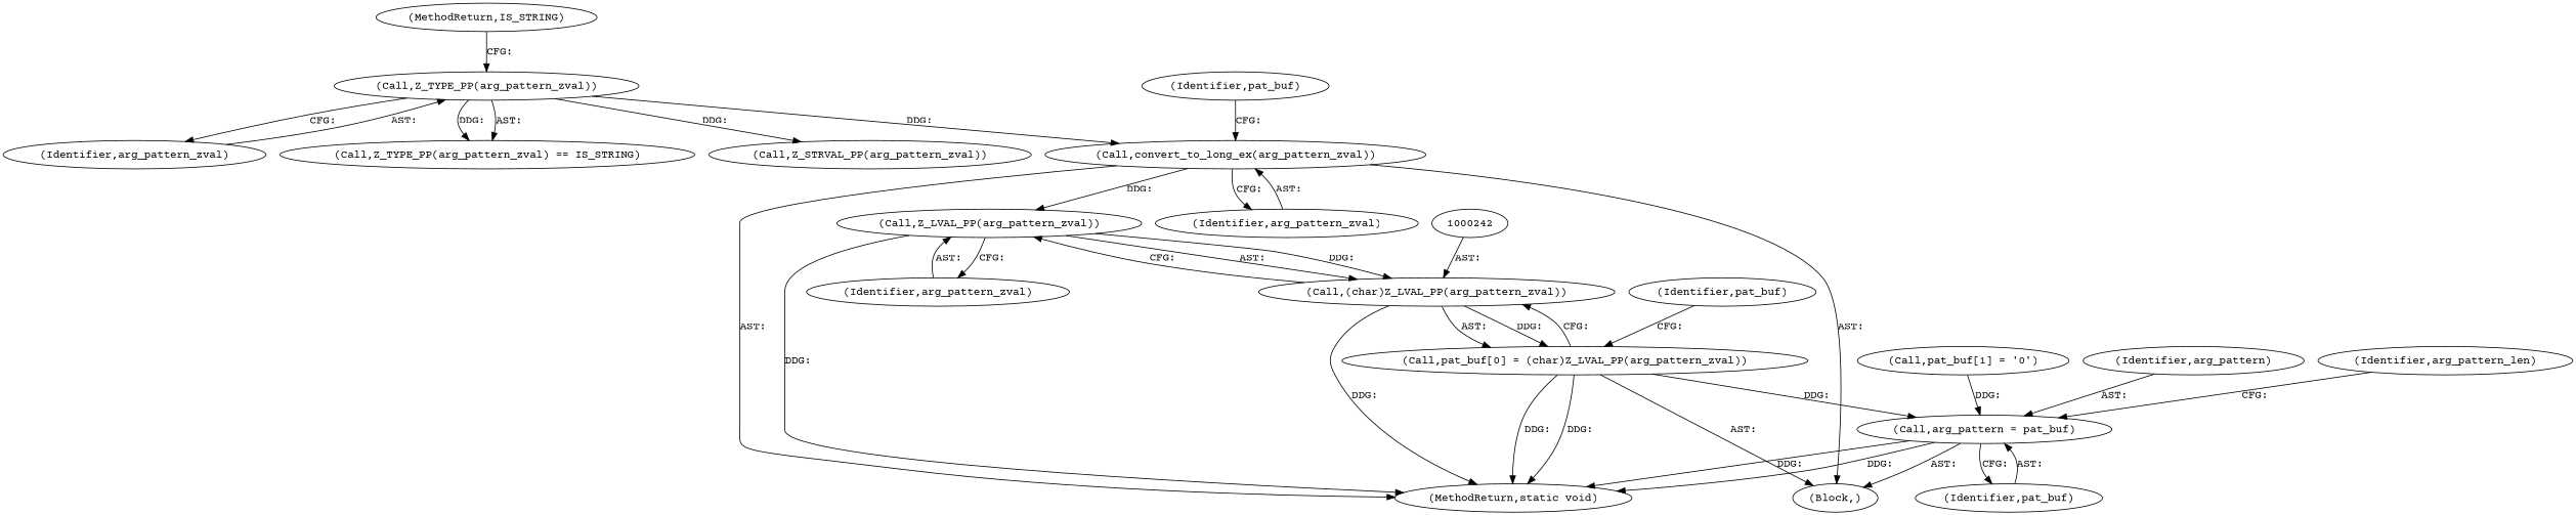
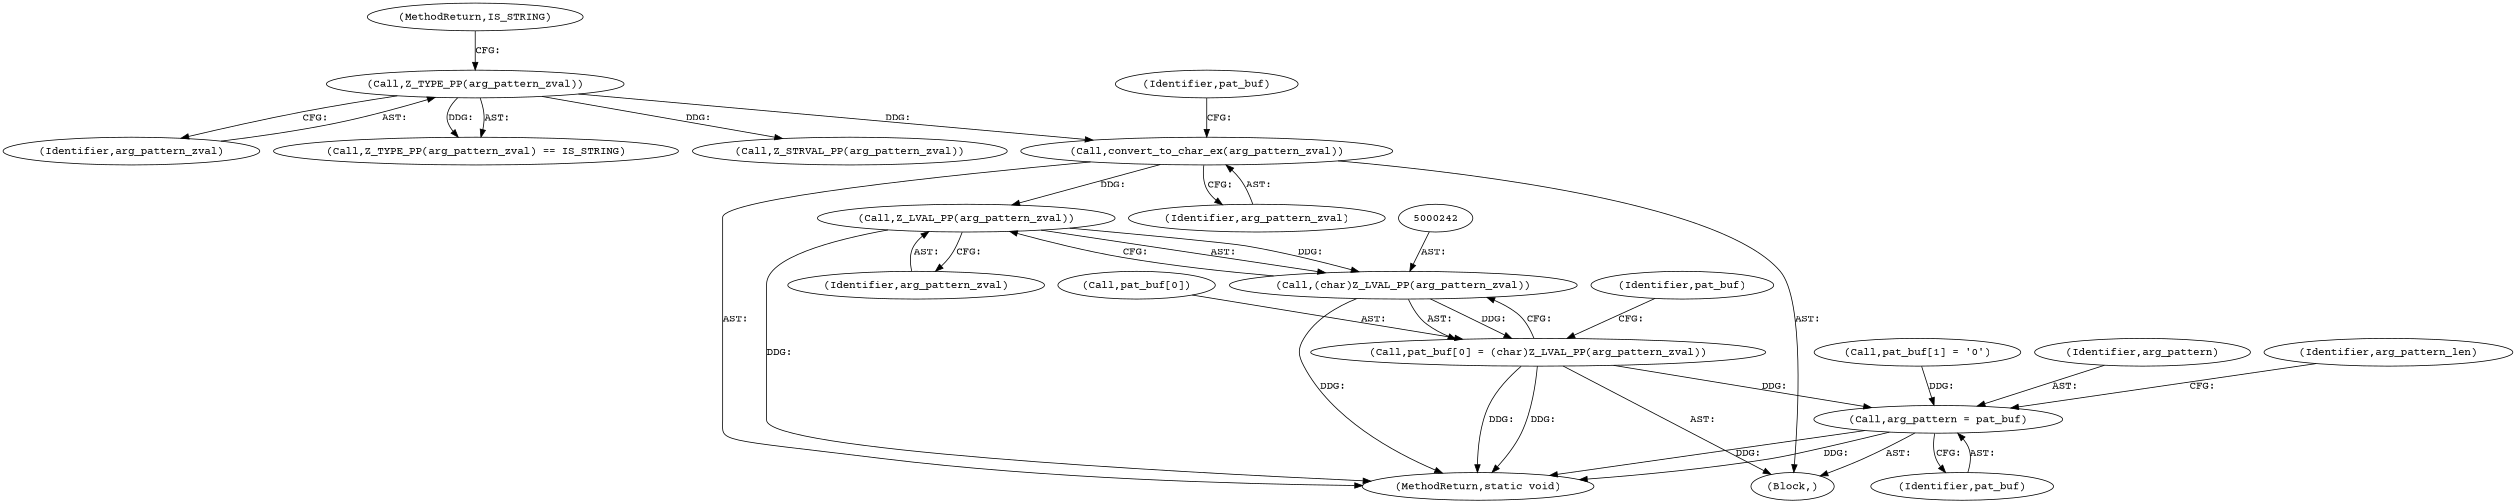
  digraph {
    fontname="Courier Prime"
    node [fontname="Courier Prime"]
    edge [fontname="Courier Prime"]
    n1 [label="(Call,Z_LVAL_PP(arg_pattern_zval))"]
    n2 [label="(Call,(char)Z_LVAL_PP(arg_pattern_zval))"]
    n3 [label="(Identifier,arg_pattern_zval)"]
    n4 [label="(MethodReturn,static void)"]
    n5 [label="(Call,pat_buf[0] = (char)Z_LVAL_PP(arg_pattern_zval))"]
-   n6 [label="(Call,convert_to_long_ex(arg_pattern_zval))"]
+   n6 [label="(Call,convert_to_char_ex(arg_pattern_zval))"]
    n7 [label="(Identifier,arg_pattern_zval)"]
    n8 [label="(Block,)"]
    n9 [label="(Call,Z_TYPE_PP(arg_pattern_zval))"]
    n10 [label="(Call,Z_TYPE_PP(arg_pattern_zval) == IS_STRING)"]
    n11 [label="(Identifier,arg_pattern_zval)"]
    n12 [label="(Call,Z_STRVAL_PP(arg_pattern_zval))"]
    n13 [label="(Call,arg_pattern = pat_buf)"]
    n14 [label="(Identifier,pat_buf)"]
    n15 [label="(Identifier,pat_buf)"]
+   n16 [label="(Call,pat_buf[0])"]
    n17 [label="(Identifier,arg_pattern_len)"]
    n18 [label="(Identifier,pat_buf)"]
    n19 [label="(Call,pat_buf[1] = '\0')"]
    n20 [label="(Identifier,arg_pattern)"]
    n21 [label="(MethodReturn,IS_STRING)"]
-   1000242
+   1000242 [label=5000242]
    n1 -> n2 [label="AST: "]
    n1 -> n2 [label="DDG: "]
    n1 -> n3 [label="CFG: "]
    n1 -> n4 [label="DDG: "]
    n2 -> n1 [label="CFG: "]
    n2 -> n4 [label="DDG: "]
    n2 -> n5 [label="AST: "]
    n2 -> n5 [label="DDG: "]
    n3 -> n1 [label="AST: "]
    n5 -> n2 [label="CFG: "]
    n5 -> n4 [label="DDG: "]
    n5 -> n4 [label="DDG: "]
    n5 -> n8 [label="AST: "]
    n5 -> n13 [label="DDG: "]
    n6 -> n1 [label="DDG: "]
    n6 -> n4 [label="AST: "]
    n6 -> n7 [label="CFG: "]
    n6 -> n8 [label="AST: "]
    n7 -> n6 [label="AST: "]
    n9 -> n6 [label="DDG: "]
    n9 -> n10 [label="AST: "]
    n9 -> n10 [label="DDG: "]
    n9 -> n11 [label="CFG: "]
    n9 -> n12 [label="DDG: "]
    n11 -> n9 [label="AST: "]
    n13 -> n4 [label="DDG: "]
    n13 -> n4 [label="DDG: "]
    n13 -> n8 [label="AST: "]
    n13 -> n14 [label="CFG: "]
    n14 -> n13 [label="AST: "]
    n15 -> n5 [label="CFG: "]
+   n16 -> n5 [label="AST: "]
    n17 -> n13 [label="CFG: "]
    n18 -> n6 [label="CFG: "]
    n19 -> n13 [label="DDG: "]
    n20 -> n13 [label="AST: "]
    n21 -> n9 [label="CFG: "]
    1000242 -> n2 [label="AST: "]
  }
